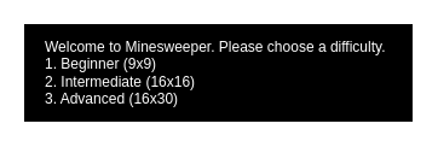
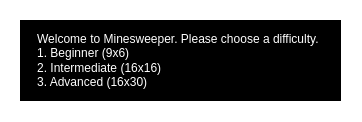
  <mxCell id="0" />
  <mxCell id="1" parent="0" />
  <mxCell id="2" value="" style="rounded=0;whiteSpace=wrap;html=1;fillColor=#000000;" vertex="1" parent="1"><mxGeometry x="20" y="20" width="320" height="80" as="geometry" /></mxCell>
- <mxCell id="3" value="Welcome to Minesweeper. Please choose a difficulty.&lt;br&gt;1. Beginner (9x9)&lt;br&gt;2. Intermediate (16x16)&lt;br&gt;3. Advanced (16x30)" style="text;html=1;strokeColor=none;fillColor=none;align=left;verticalAlign=middle;whiteSpace=wrap;rounded=0;fontColor=#FFFFFF;" vertex="1" parent="1"><mxGeometry x="35" y="30" width="305" height="60" as="geometry" /></mxCell>
+ <mxCell id="3" value="Welcome to Minesweeper. Please choose a difficulty.&lt;br&gt;1. Beginner (9x6)&lt;br&gt;2. Intermediate (16x16)&lt;br&gt;3. Advanced (16x30)" style="text;html=1;strokeColor=none;fillColor=none;align=left;verticalAlign=middle;whiteSpace=wrap;rounded=0;fontColor=#FFFFFF;" vertex="1" parent="1"><mxGeometry x="35" y="30" width="305" height="60" as="geometry" /></mxCell>
